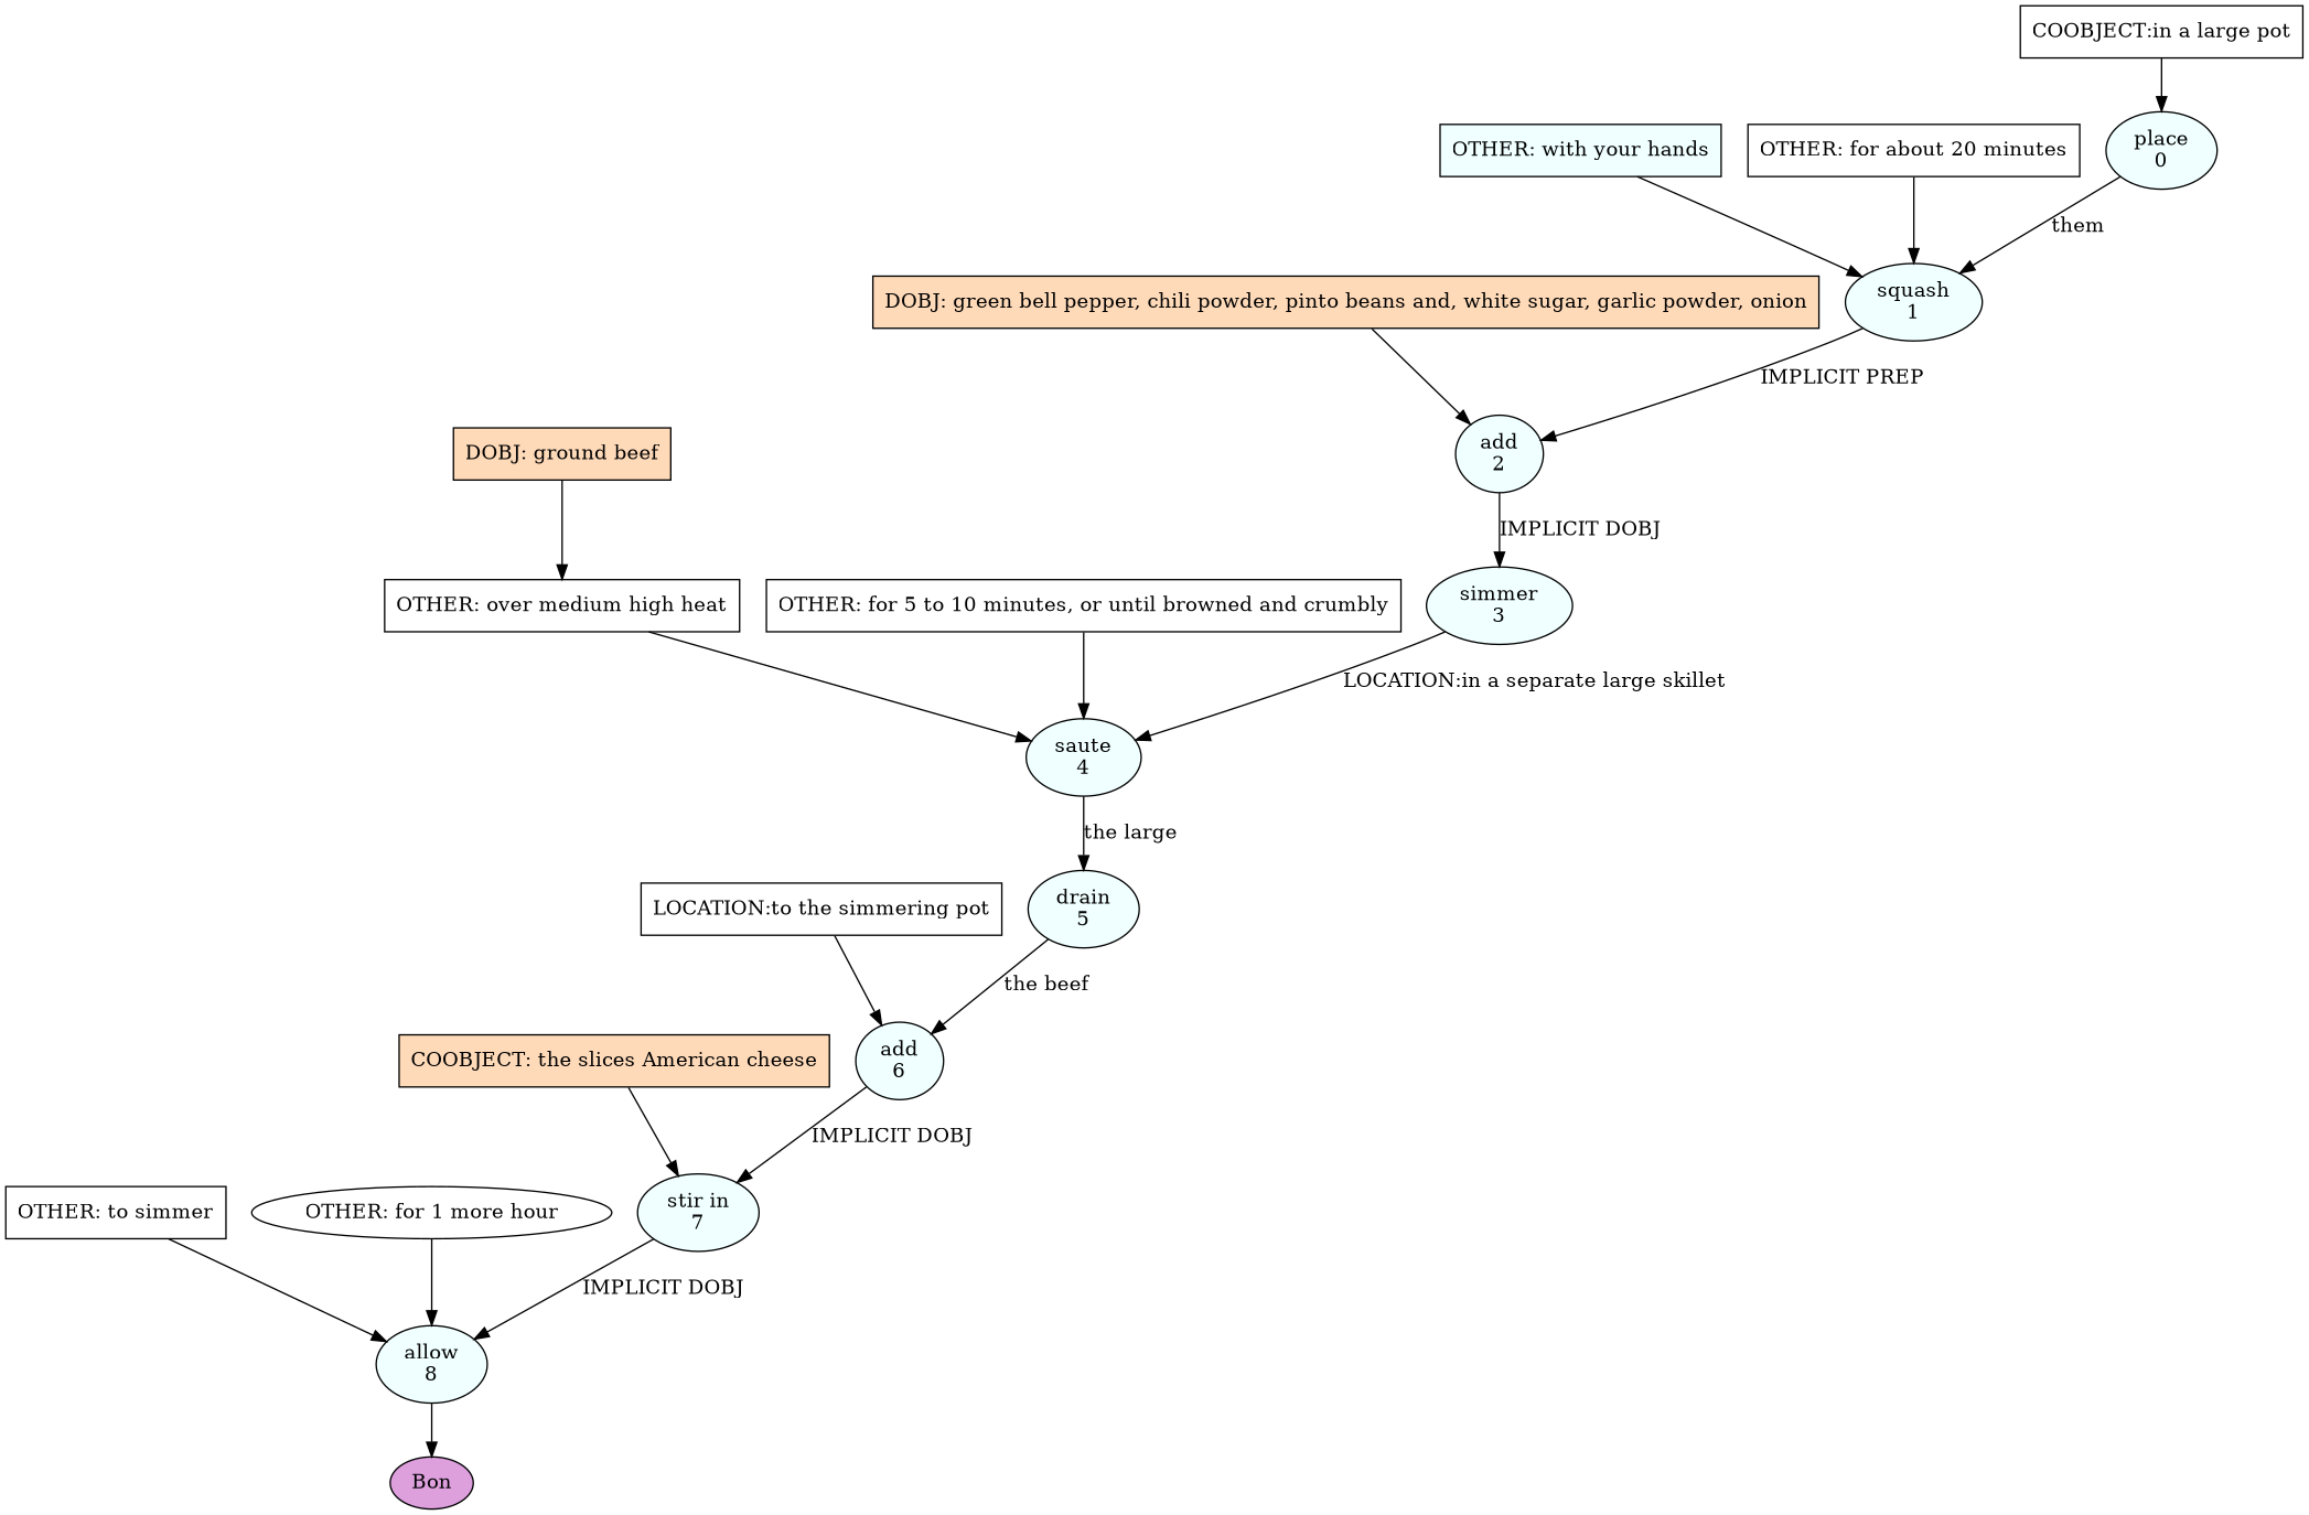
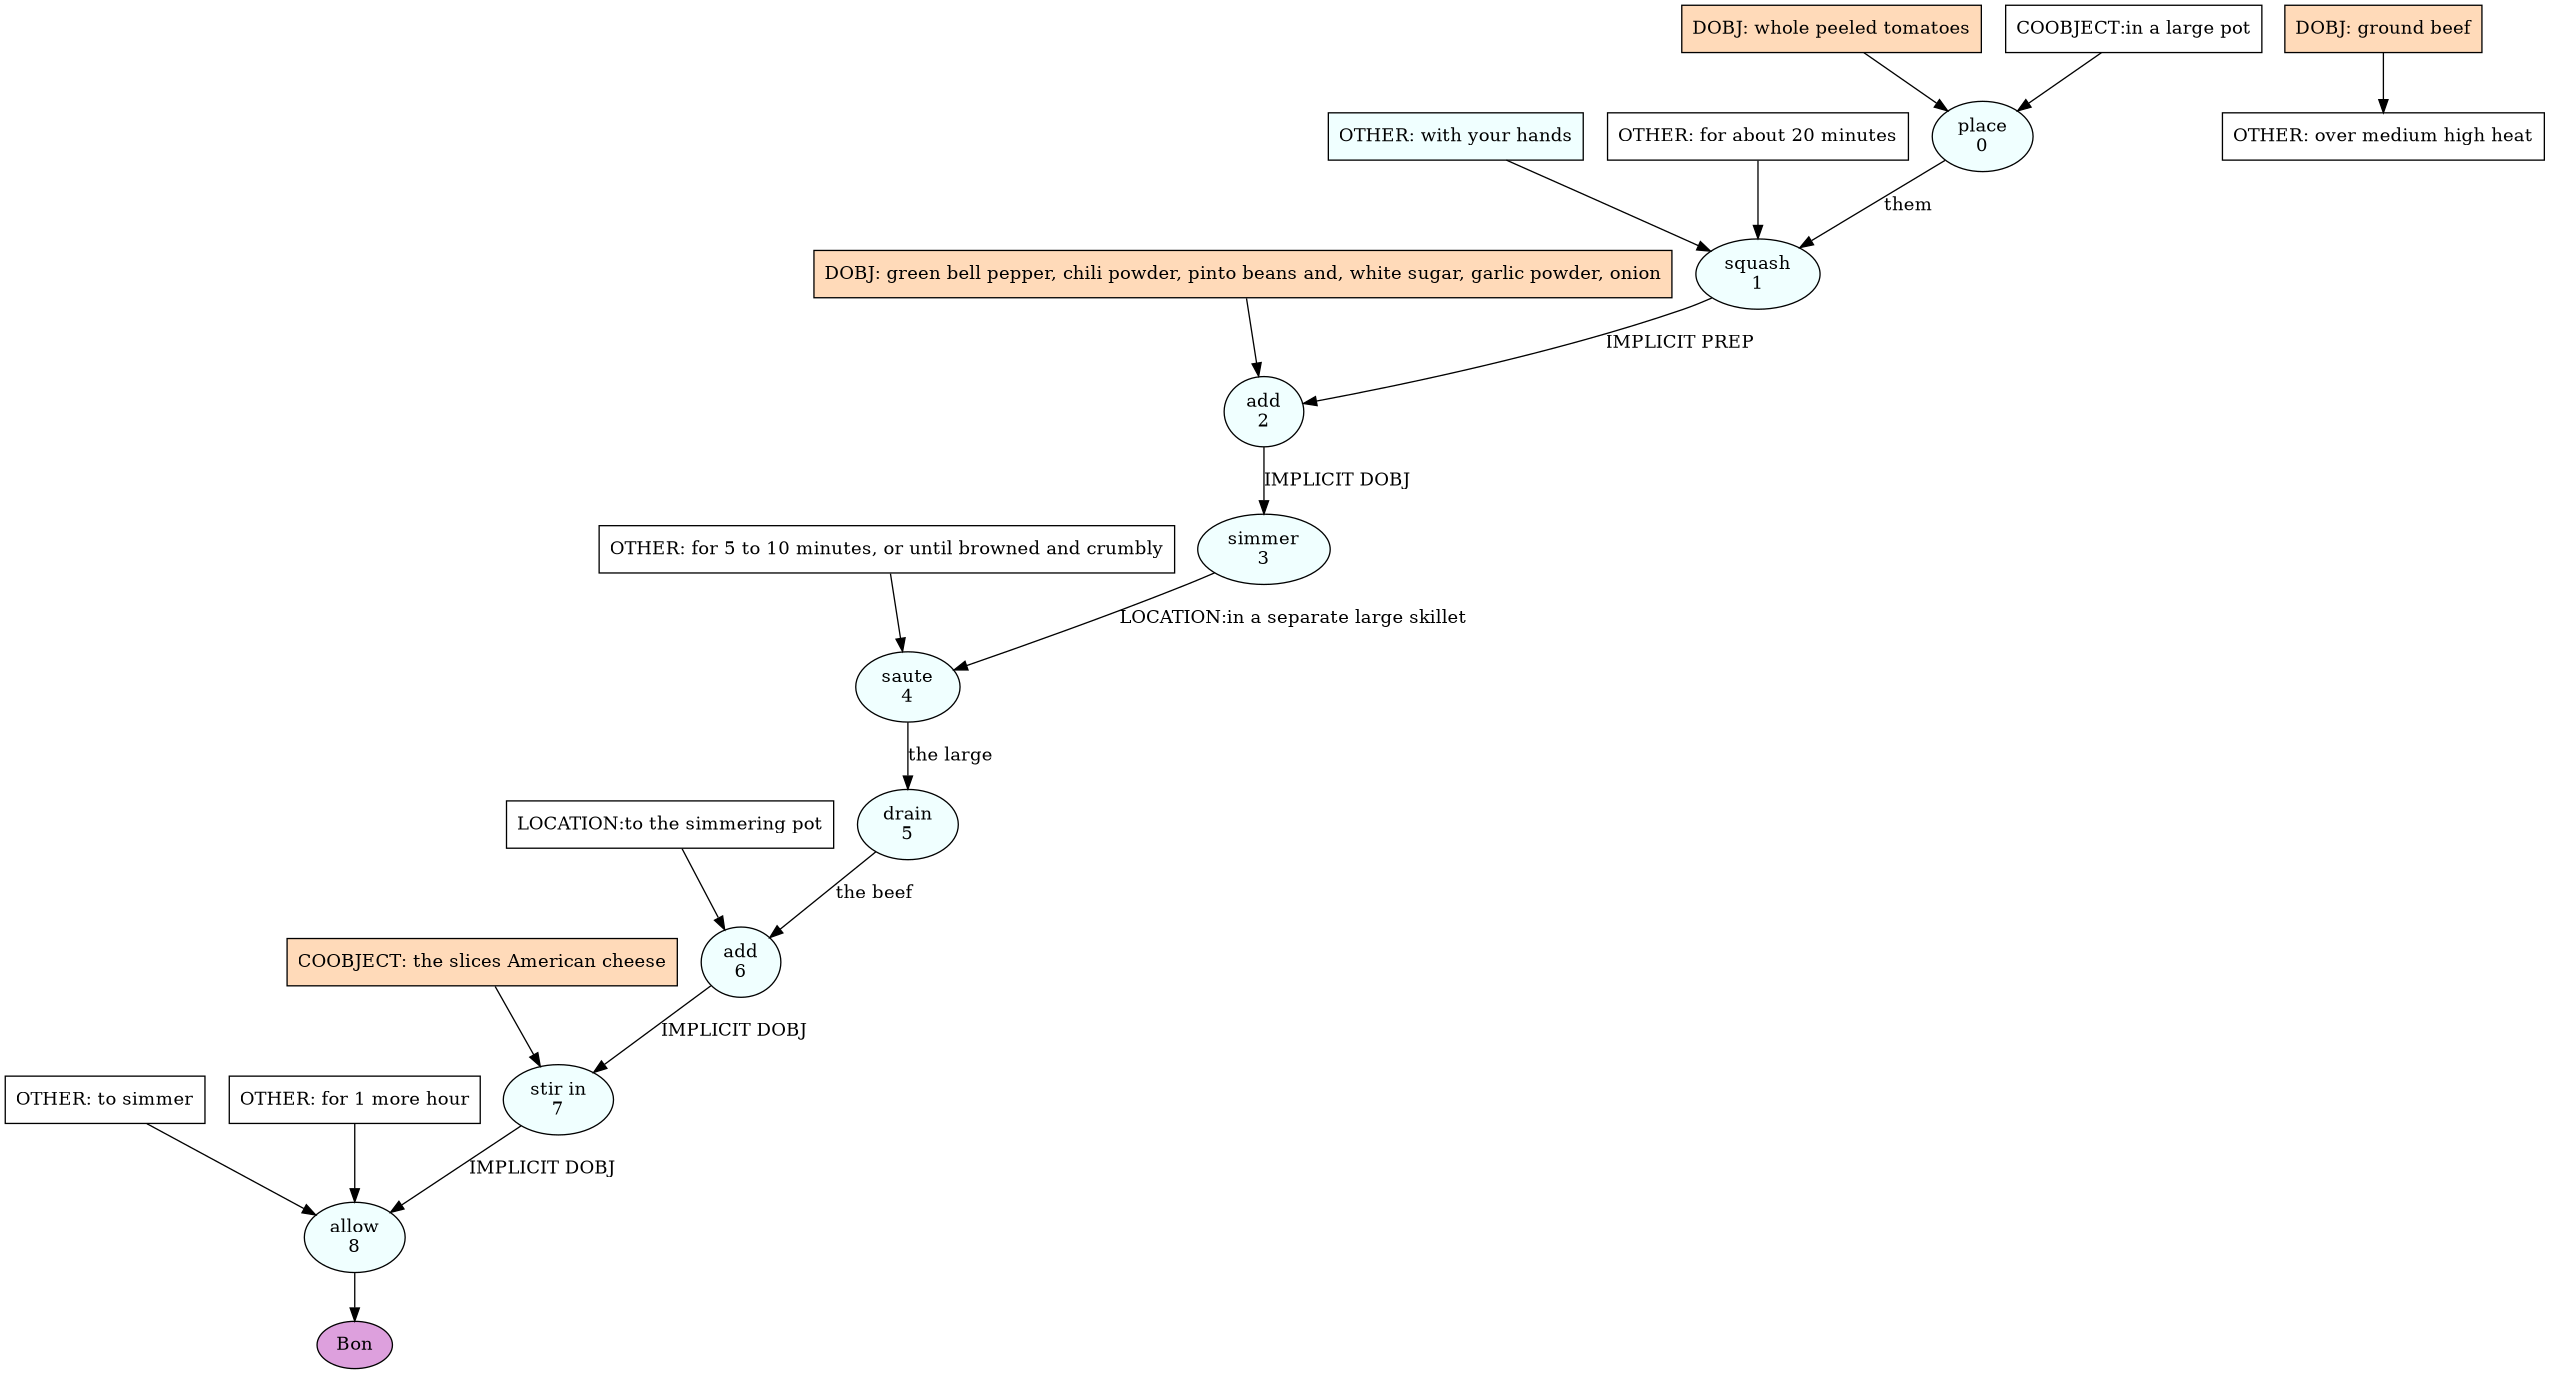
  digraph {
    node [fillcolor=azure shape=box style=filled]
    n1 [label="place\n0" shape=oval]
    n2 [label="squash\n1" shape=oval]
    n3 [label="add\n2" shape=oval]
    n4 [label="simmer\n3" shape=oval]
    n5 [label="saute\n4" shape=oval]
    n6 [label="drain\n5" shape=oval]
    n7 [label="add\n6" shape=oval]
    n8 [label="stir in\n7" shape=oval]
    n9 [label="allow\n8" shape=oval]
    n10 [fillcolor=plum label=Bon shape=oval]
+   n11 [fillcolor=peachpuff label="DOBJ: whole peeled tomatoes"]
    n12 [fillcolor=white label="COOBJECT:in a large pot"]
    n13 [label="OTHER: with your hands"]
    n14 [fillcolor=peachpuff label="DOBJ: green bell pepper, chili powder, pinto beans and, white sugar, garlic powder, onion"]
    n15 [fillcolor=white label="OTHER: for about 20 minutes"]
    n16 [fillcolor=peachpuff label="DOBJ: ground beef"]
    n17 [fillcolor=white label="OTHER: over medium high heat"]
    n18 [fillcolor=white label="OTHER: for 5 to 10 minutes, or until browned and crumbly"]
    n19 [fillcolor=white label="LOCATION:to the simmering pot"]
    n20 [fillcolor=peachpuff label="COOBJECT: the slices American cheese"]
    n21 [fillcolor=white label="OTHER: to simmer"]
-   n22 [fillcolor=white label="OTHER: for 1 more hour" shape=ellipse]
+   n22 [fillcolor=white label="OTHER: for 1 more hour"]
    n1 -> n2 [label=them]
    n2 -> n3 [label="IMPLICIT PREP"]
    n3 -> n4 [label="IMPLICIT DOBJ"]
    n4 -> n5 [label="LOCATION:in a separate large skillet"]
    n5 -> n6 [label="the large"]
    n6 -> n7 [label="the beef"]
    n7 -> n8 [label="IMPLICIT DOBJ"]
    n8 -> n9 [label="IMPLICIT DOBJ"]
    n9 -> n10
+   n11 -> n1
    n12 -> n1
    n13 -> n2
    n14 -> n3
    n15 -> n2
    n16 -> n17
-   n17 -> n5
    n18 -> n5
    n19 -> n7
    n20 -> n8
    n21 -> n9
    n22 -> n9
  }
